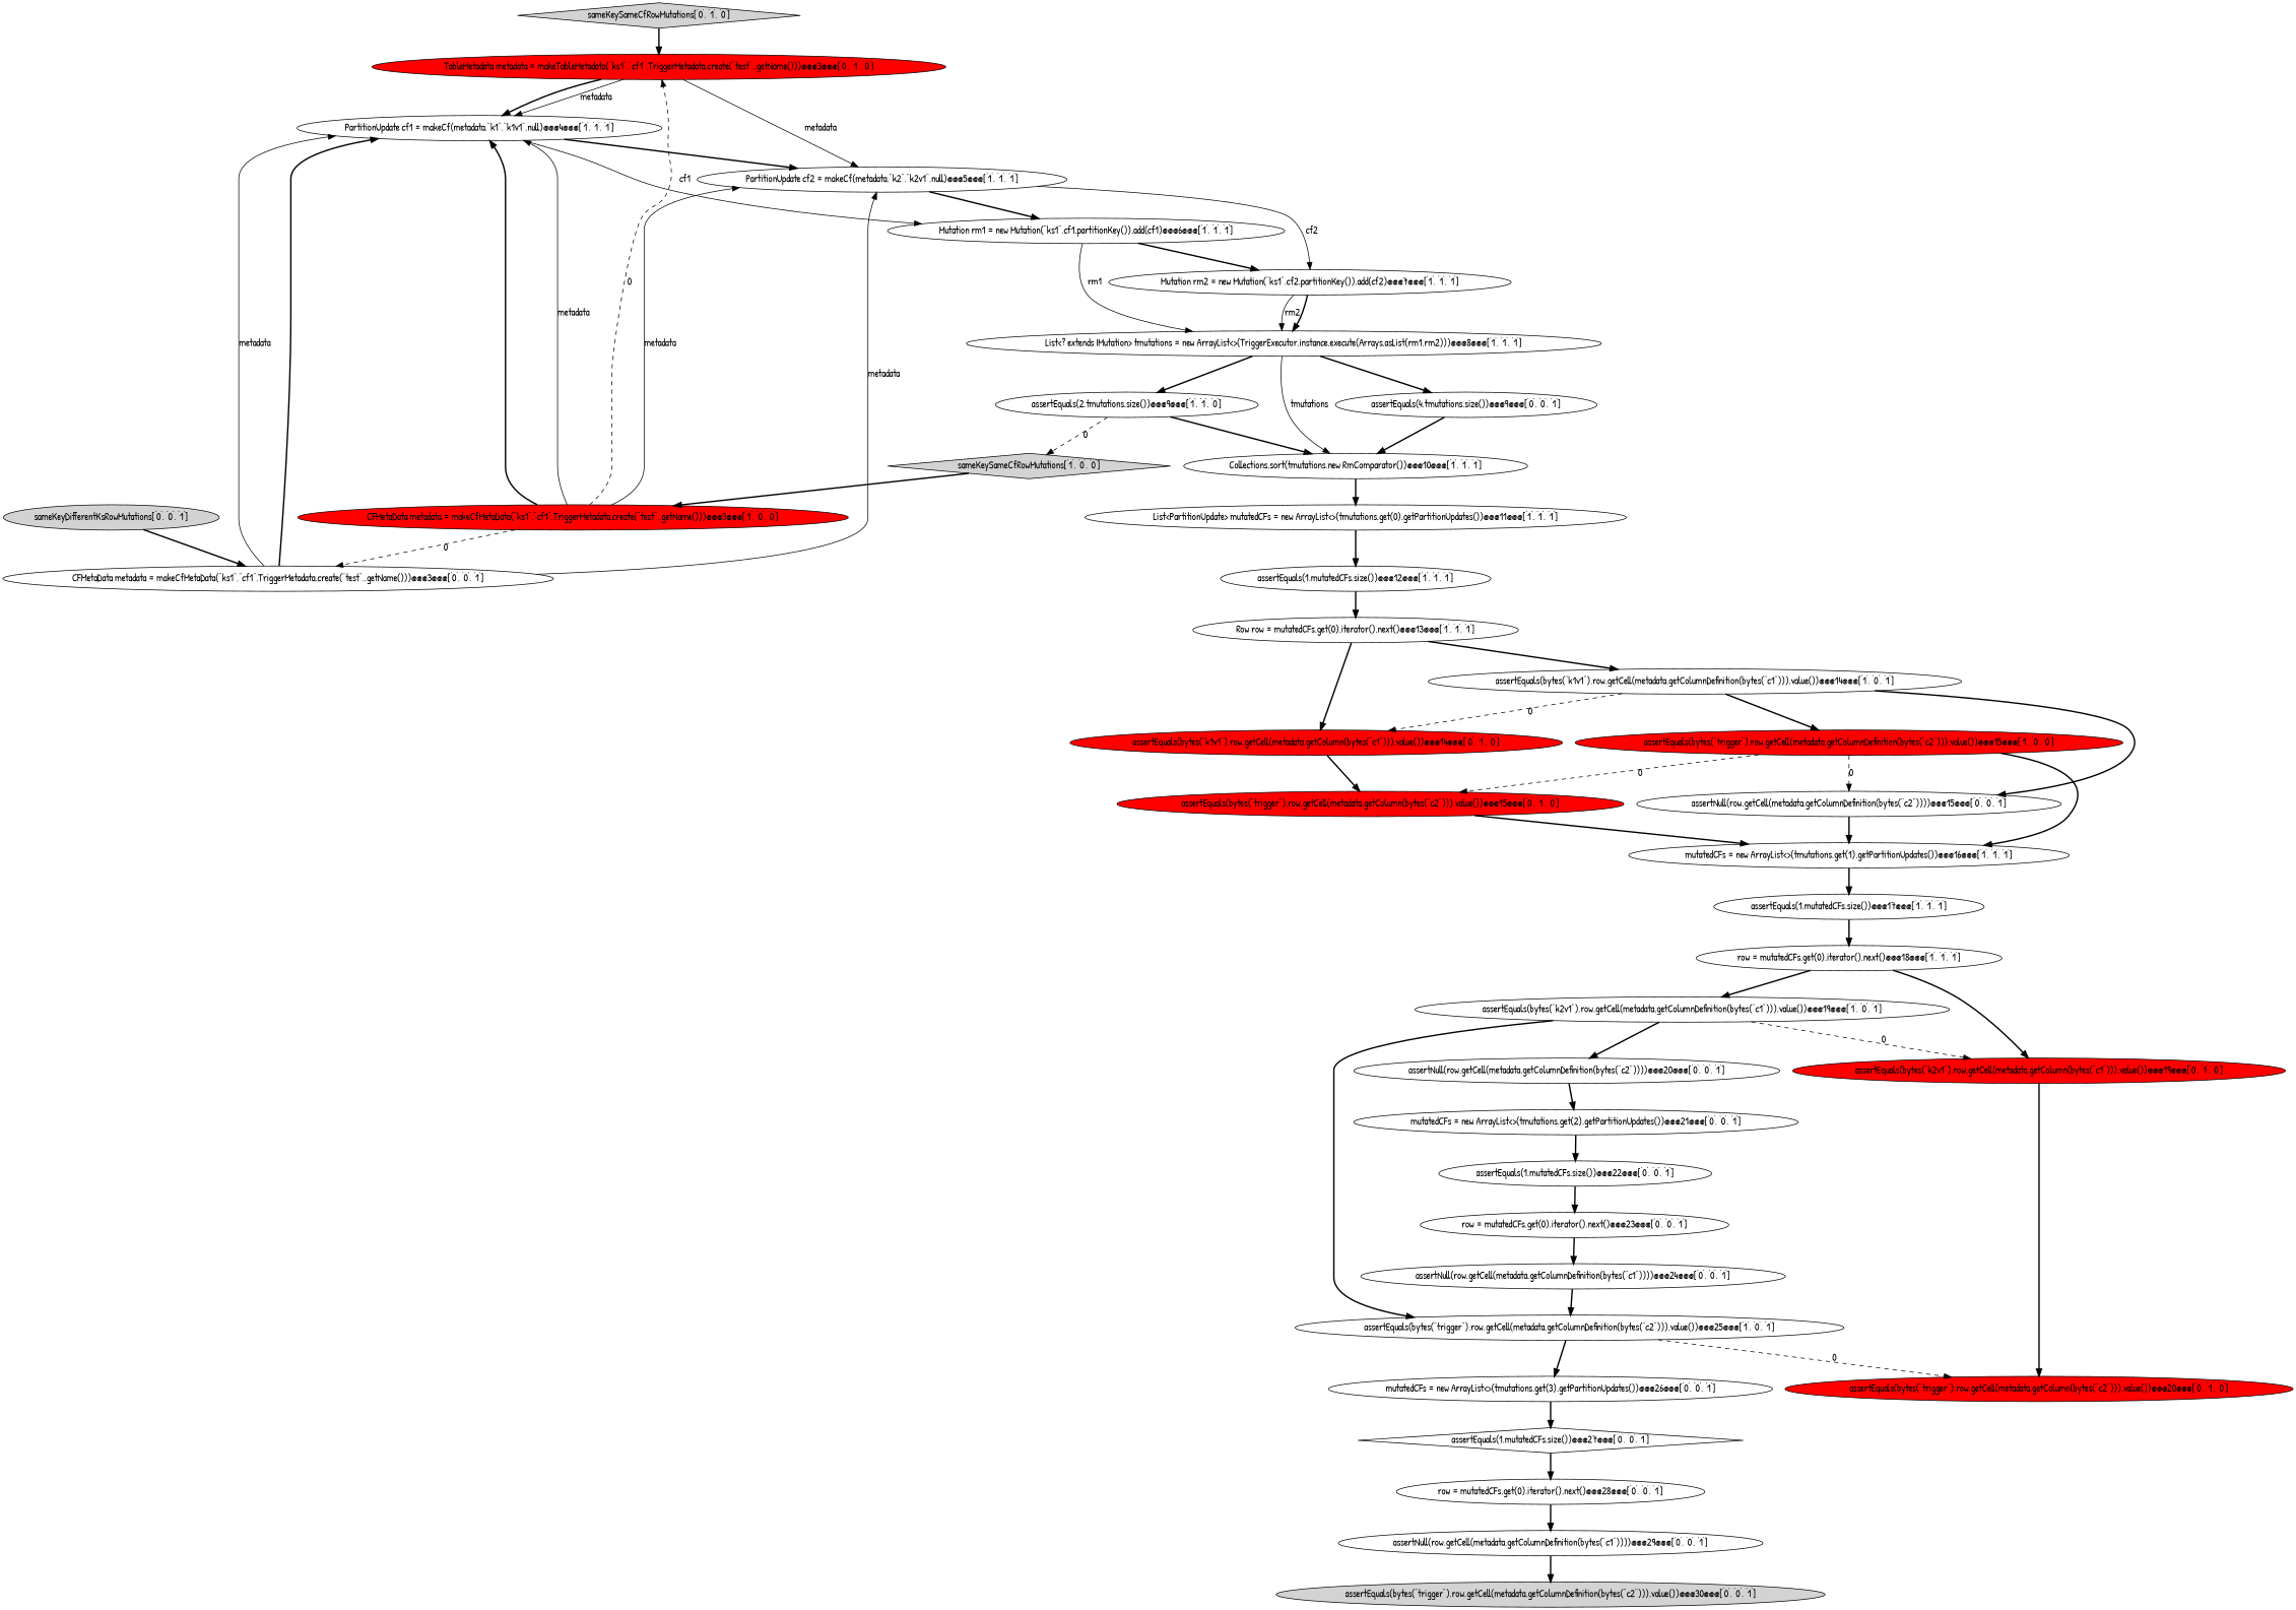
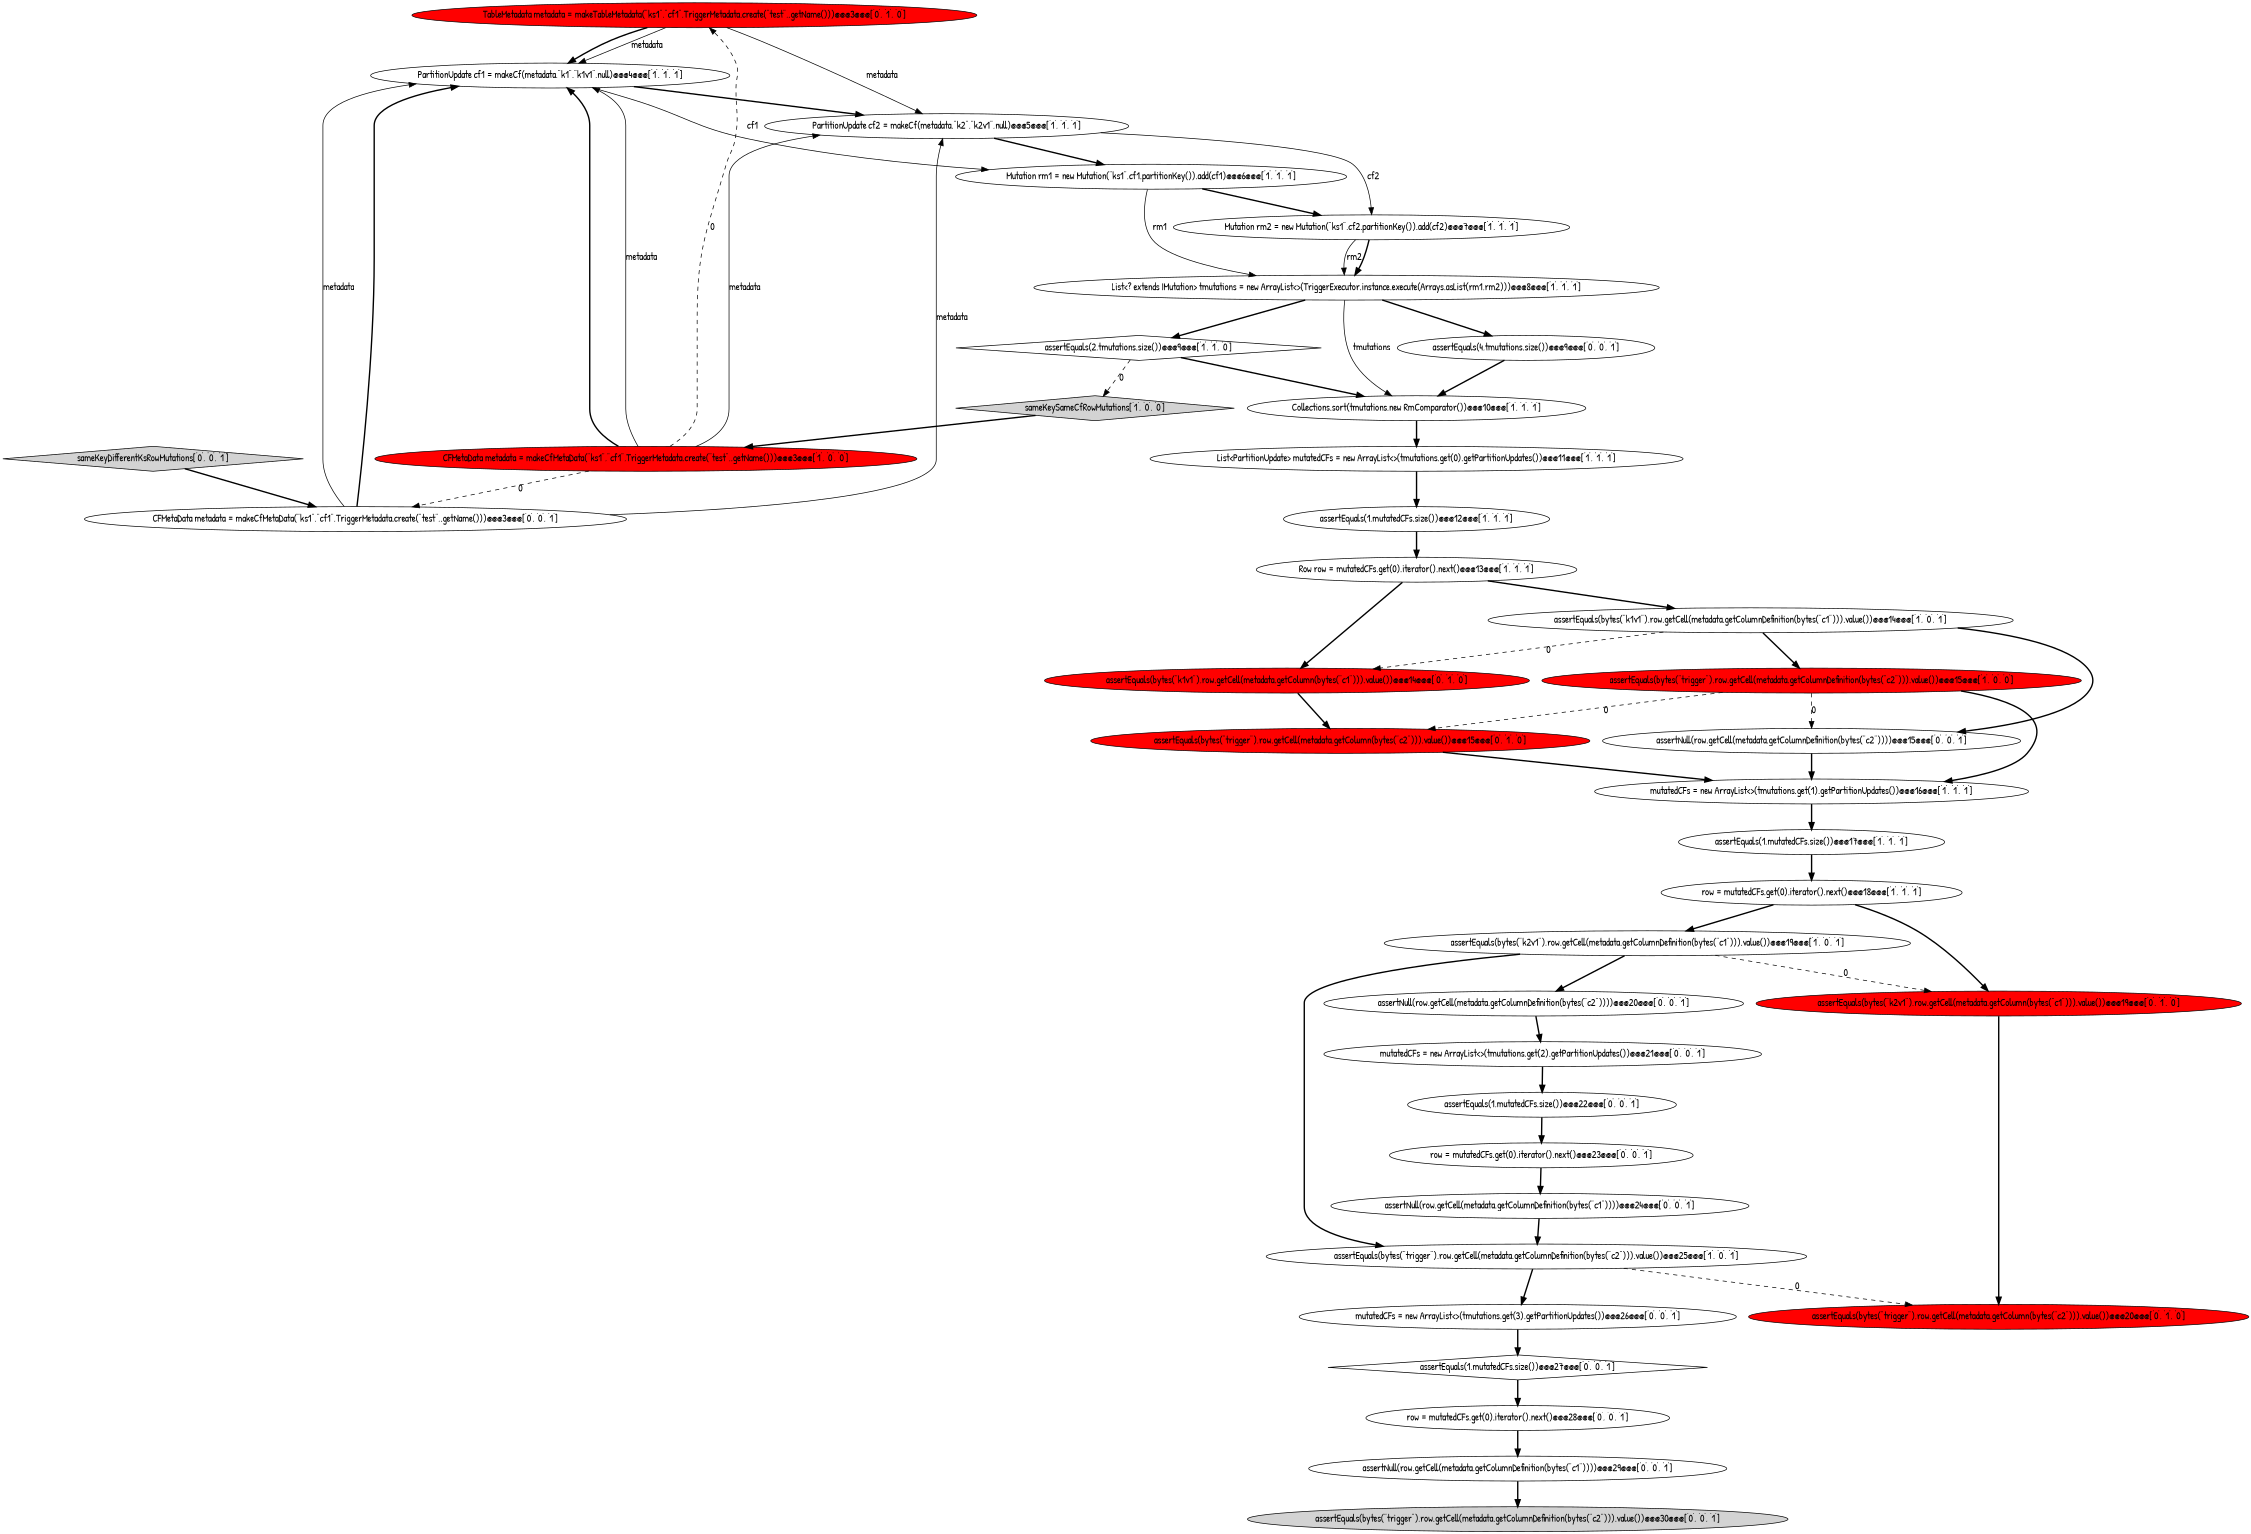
  digraph {
    fontname="Patrick Hand"
    node [fillcolor=white fontname="Patrick Hand" shape=ellipse style=filled]
    edge [fontname="Patrick Hand" style=bold]
    n1 [fillcolor=red label="TableMetadata metadata = makeTableMetadata(\"ks1\",\"cf1\",TriggerMetadata.create(\"test\",.getName()))@@@3@@@['0', '1', '0']"]
    n2 [label="PartitionUpdate cf1 = makeCf(metadata,\"k1\",\"k1v1\",null)@@@4@@@['1', '1', '1']"]
    n3 [label="PartitionUpdate cf2 = makeCf(metadata,\"k2\",\"k2v1\",null)@@@5@@@['1', '1', '1']"]
    n4 [label="Mutation rm1 = new Mutation(\"ks1\",cf1.partitionKey()).add(cf1)@@@6@@@['1', '1', '1']"]
    n5 [label="Mutation rm2 = new Mutation(\"ks1\",cf2.partitionKey()).add(cf2)@@@7@@@['1', '1', '1']"]
    n6 [label="mutatedCFs = new ArrayList<>(tmutations.get(1).getPartitionUpdates())@@@16@@@['1', '1', '1']"]
    n7 [label="assertEquals(1,mutatedCFs.size())@@@17@@@['1', '1', '1']"]
    n8 [label="row = mutatedCFs.get(0).iterator().next()@@@18@@@['1', '1', '1']"]
-   n9 [fillcolor=lightgray label="sameKeyDifferentKsRowMutations['0', '0', '1']"]
+   n9 [fillcolor=lightgray label="sameKeyDifferentKsRowMutations['0', '0', '1']" shape=diamond]
    n10 [label="CFMetaData metadata = makeCfMetaData(\"ks1\",\"cf1\",TriggerMetadata.create(\"test\",.getName()))@@@3@@@['0', '0', '1']"]
    n11 [label="mutatedCFs = new ArrayList<>(tmutations.get(3).getPartitionUpdates())@@@26@@@['0', '0', '1']"]
    n12 [label="assertEquals(1,mutatedCFs.size())@@@27@@@['0', '0', '1']" shape=diamond]
    n13 [label="row = mutatedCFs.get(0).iterator().next()@@@28@@@['0', '0', '1']"]
    n14 [label="List<? extends IMutation> tmutations = new ArrayList<>(TriggerExecutor.instance.execute(Arrays.asList(rm1,rm2)))@@@8@@@['1', '1', '1']"]
    n15 [label="assertEquals(4,tmutations.size())@@@9@@@['0', '0', '1']"]
    n16 [label="Collections.sort(tmutations,new RmComparator())@@@10@@@['1', '1', '1']"]
-   n17 [label="assertEquals(2,tmutations.size())@@@9@@@['1', '1', '0']"]
+   n17 [label="assertEquals(2,tmutations.size())@@@9@@@['1', '1', '0']" shape=diamond]
    n18 [label="assertNull(row.getCell(metadata.getColumnDefinition(bytes(\"c1\"))))@@@24@@@['0', '0', '1']"]
    n19 [label="assertEquals(bytes(\"trigger\"),row.getCell(metadata.getColumnDefinition(bytes(\"c2\"))).value())@@@25@@@['1', '0', '1']"]
    n20 [fillcolor=red label="assertEquals(bytes(\"trigger\"),row.getCell(metadata.getColumn(bytes(\"c2\"))).value())@@@20@@@['0', '1', '0']"]
    n21 [label="Row row = mutatedCFs.get(0).iterator().next()@@@13@@@['1', '1', '1']"]
    n22 [fillcolor=red label="assertEquals(bytes(\"k1v1\"),row.getCell(metadata.getColumn(bytes(\"c1\"))).value())@@@14@@@['0', '1', '0']"]
    n23 [label="assertEquals(bytes(\"k1v1\"),row.getCell(metadata.getColumnDefinition(bytes(\"c1\"))).value())@@@14@@@['1', '0', '1']"]
    n24 [fillcolor=red label="assertEquals(bytes(\"trigger\"),row.getCell(metadata.getColumn(bytes(\"c2\"))).value())@@@15@@@['0', '1', '0']"]
    n25 [label="assertNull(row.getCell(metadata.getColumnDefinition(bytes(\"c2\"))))@@@15@@@['0', '0', '1']"]
    n26 [fillcolor=red label="assertEquals(bytes(\"trigger\"),row.getCell(metadata.getColumnDefinition(bytes(\"c2\"))).value())@@@15@@@['1', '0', '0']"]
    n27 [label="assertEquals(bytes(\"k2v1\"),row.getCell(metadata.getColumnDefinition(bytes(\"c1\"))).value())@@@19@@@['1', '0', '1']"]
    n28 [fillcolor=red label="assertEquals(bytes(\"k2v1\"),row.getCell(metadata.getColumn(bytes(\"c1\"))).value())@@@19@@@['0', '1', '0']"]
    n29 [label="assertNull(row.getCell(metadata.getColumnDefinition(bytes(\"c2\"))))@@@20@@@['0', '0', '1']"]
    n30 [label="mutatedCFs = new ArrayList<>(tmutations.get(2).getPartitionUpdates())@@@21@@@['0', '0', '1']"]
    n31 [label="assertEquals(1,mutatedCFs.size())@@@12@@@['1', '1', '1']"]
    n32 [label="List<PartitionUpdate> mutatedCFs = new ArrayList<>(tmutations.get(0).getPartitionUpdates())@@@11@@@['1', '1', '1']"]
    n33 [fillcolor=red label="CFMetaData metadata = makeCfMetaData(\"ks1\",\"cf1\",TriggerMetadata.create(\"test\",.getName()))@@@3@@@['1', '0', '0']"]
    n34 [fillcolor=lightgray label="sameKeySameCfRowMutations['1', '0', '0']" shape=diamond]
    n35 [label="assertEquals(1,mutatedCFs.size())@@@22@@@['0', '0', '1']"]
    n36 [label="assertNull(row.getCell(metadata.getColumnDefinition(bytes(\"c1\"))))@@@29@@@['0', '0', '1']"]
    n37 [fillcolor=lightgray label="assertEquals(bytes(\"trigger\"),row.getCell(metadata.getColumnDefinition(bytes(\"c2\"))).value())@@@30@@@['0', '0', '1']"]
    n38 [label="row = mutatedCFs.get(0).iterator().next()@@@23@@@['0', '0', '1']"]
-   n39 [fillcolor=lightgray label="sameKeySameCfRowMutations['0', '1', '0']" shape=diamond]
    n1 -> n2 [label=metadata style=solid]
    n1 -> n2
    n1 -> n3 [label=metadata style=solid]
    n2 -> n3
    n2 -> n4 [label=cf1 style=solid]
    n3 -> n4
    n3 -> n5 [label=cf2 style=solid]
    n4 -> n5
    n4 -> n14 [label=rm1 style=solid]
    n5 -> n14 [label=rm2 style=solid]
    n5 -> n14
    n6 -> n7
    n7 -> n8
    n8 -> n27
    n8 -> n28
    n9 -> n10
    n10 -> n2
    n10 -> n2 [label=metadata style=solid]
    n10 -> n3 [label=metadata style=solid]
    n11 -> n12
    n12 -> n13
    n13 -> n36
    n14 -> n15
    n14 -> n16 [label=tmutations style=solid]
    n14 -> n17
    n15 -> n16
    n16 -> n32
    n17 -> n16
    n17 -> n34 [label=0 style=dashed]
    n18 -> n19
    n19 -> n11
    n19 -> n20 [label=0 style=dashed]
    n21 -> n22
    n21 -> n23
    n22 -> n24
    n23 -> n22 [label=0 style=dashed]
    n23 -> n25
    n23 -> n26
    n24 -> n6
    n25 -> n6
    n26 -> n6
    n26 -> n24 [label=0 style=dashed]
    n26 -> n25 [label=0 style=dashed]
    n27 -> n19
    n27 -> n28 [label=0 style=dashed]
    n27 -> n29
    n28 -> n20
    n29 -> n30
    n30 -> n35
    n31 -> n21
    n32 -> n31
    n33 -> n1 [label=0 style=dashed]
    n33 -> n2 [label=metadata style=solid]
    n33 -> n2
    n33 -> n3 [label=metadata style=solid]
    n33 -> n10 [label=0 style=dashed]
    n34 -> n33
    n35 -> n38
    n36 -> n37
    n38 -> n18
-   n39 -> n1
  }
